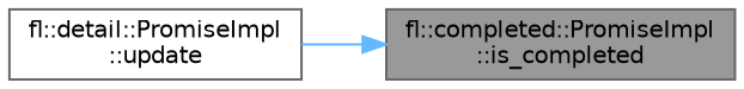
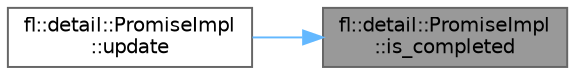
  digraph {
    rankdir=RL
    fontname="DejaVu Sans"
    node [fontname="DejaVu Sans" fontsize=10 shape=box style=filled]
-   n1 [color=gray40 fillcolor=grey60 fontcolor=black height=0.2 label="fl::completed::PromiseImpl\l::is_completed" width=0.4]
+   n1 [color=gray40 fillcolor=grey60 fontcolor=black height=0.2 label="fl::detail::PromiseImpl\l::is_completed" width=0.4]
    n2 [color=grey40 fillcolor=white height=0.2 label="fl::detail::PromiseImpl\l::update" width=0.4]
    n1 -> n2 [color=steelblue1 dir=back fontname="DejaVu Sans" fontsize=10 labelfontname=Helvetica labelfontsize=10 style=solid]
  }
